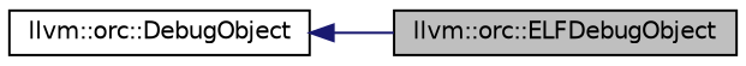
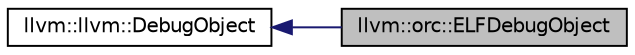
  digraph {
    rankdir=LR
    node [color=black fontname=Helvetica fontsize=10 shape=record]
    n1 [fillcolor=grey75 fontcolor=black height=0.2 label="llvm::orc::ELFDebugObject" style=filled width=0.4]
-   n2 [height=0.2 label="llvm::orc::DebugObject" width=0.4]
+   n2 [height=0.2 label="llvm::llvm::DebugObject" width=0.4]
    n2 -> n1 [color=midnightblue dir=back fontname=Helvetica fontsize=10 labelfontname=Helvetica labelfontsize=10 style=solid]
  }
